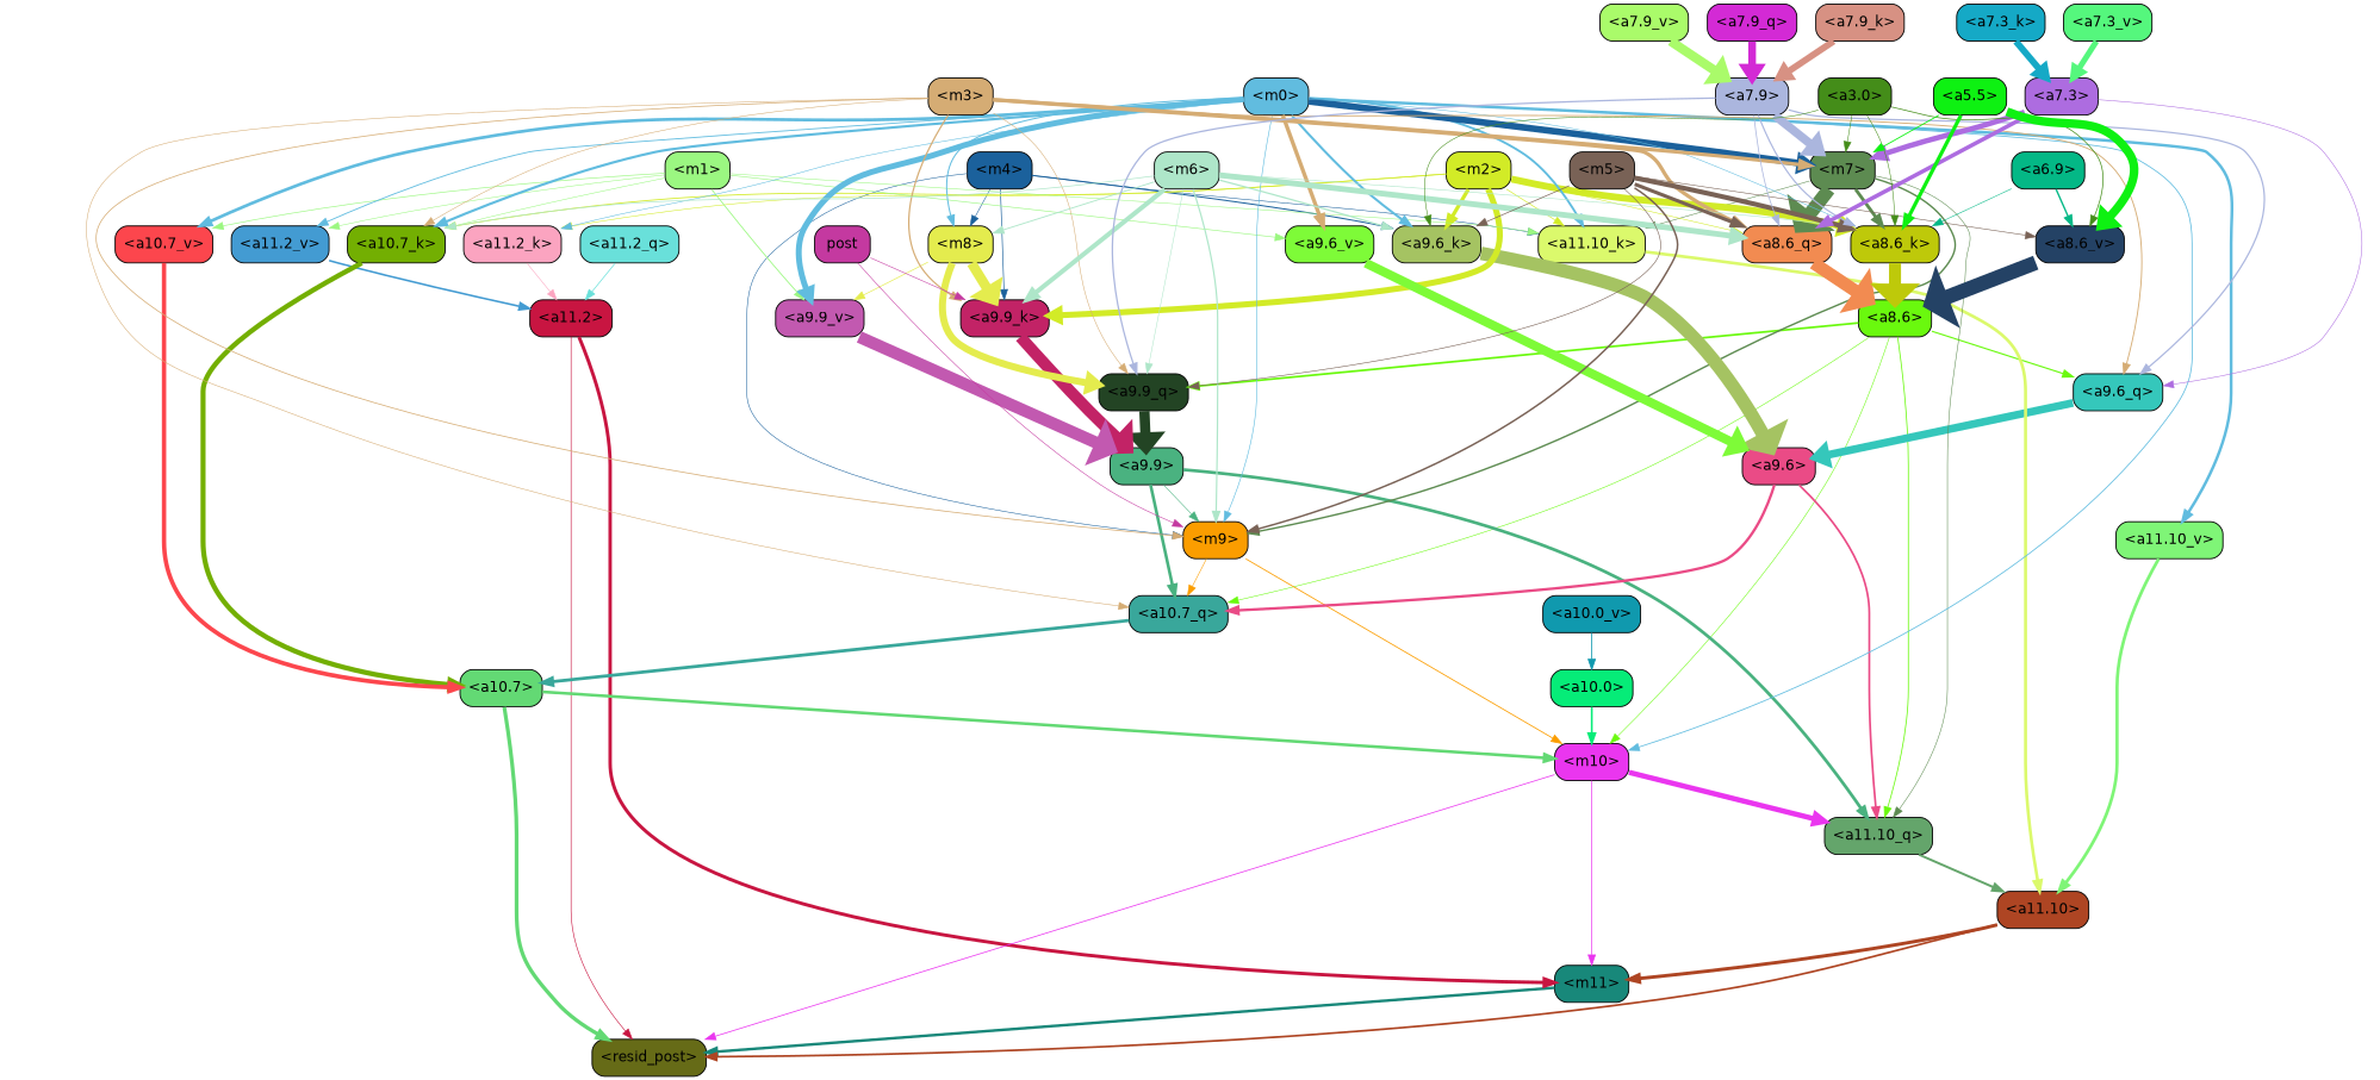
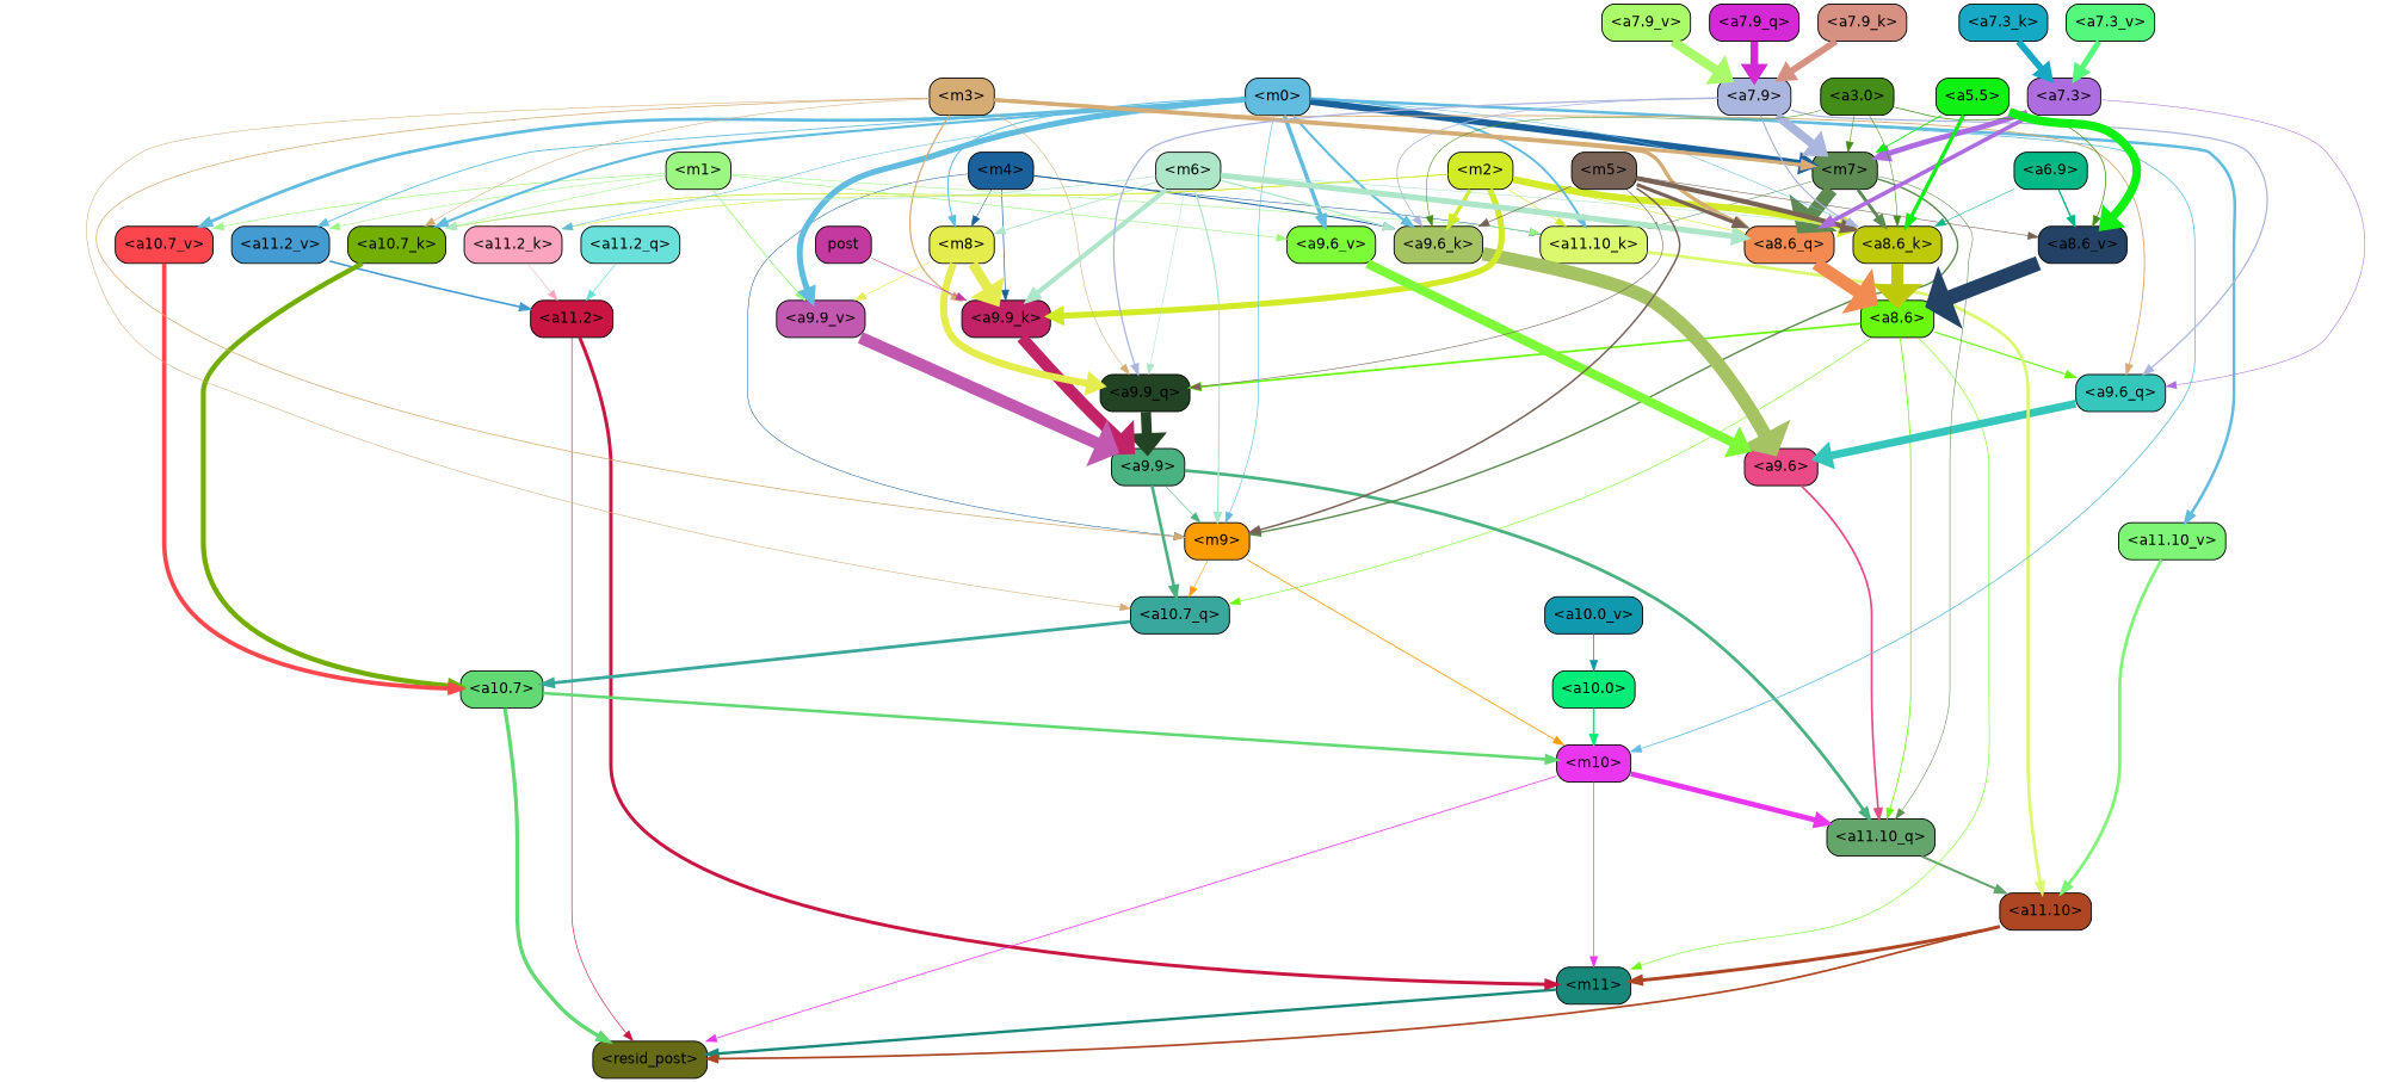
  strict digraph {
    splines=true
    node [color=black fontname=Helvetica shape=box style="filled, rounded"]
    edge [color="#61bcdf" penwidth=0.6]
    "<m11>" [fillcolor="#18887a"]
    "<resid_post>" [fillcolor="#666b17"]
    "<a11.10>" [fillcolor="#ae4523"]
    "<a11.2>" [fillcolor="#c81541"]
    "<m10>" [fillcolor="#ea36ef"]
    "<a11.10_q>" [fillcolor="#64a56b"]
    "<a10.7>" [fillcolor="#63d974"]
    "<a8.6>" [fillcolor="#6af90e"]
    "<a10.7_q>" [fillcolor="#39a79b"]
    "<a9.9_q>" [fillcolor="#234424"]
    "<a9.6_q>" [fillcolor="#35c7bb"]
    "<m9>" [fillcolor="#fb9d00"]
    "<a9.9>" [fillcolor="#4ab280"]
    "<a9.6>" [fillcolor="#ea4b86"]
    "<a11.2_q>" [fillcolor="#69e0da"]
    "<a11.10_k>" [fillcolor="#dbf96c"]
    "<a11.2_k>" [fillcolor="#fba4c0"]
    "<a11.10_v>" [fillcolor="#7ff577"]
    "<a11.2_v>" [fillcolor="#439bd2"]
    "<m7>" [fillcolor="#5d8b51"]
    "<a8.6_q>" [fillcolor="#f28b51"]
    "<a8.6_k>" [fillcolor="#bec90a"]
    "<m4>" [fillcolor="#1b619c"]
    "<a9.9_k>" [fillcolor="#c22366"]
    "<a9.6_k>" [fillcolor="#a5c362"]
    "<m8>" [fillcolor="#e4ec4e"]
    "<a9.9_v>" [fillcolor="#c259b0"]
    "<m2>" [fillcolor="#d2eb27"]
    "<a10.7_k>" [fillcolor="#73af02"]
    "<m1>" [fillcolor="#9bf781"]
    "<a10.7_v>" [fillcolor="#fc464d"]
    "<a9.6_v>" [fillcolor="#7efb38"]
    "<m0>" [fillcolor="#61bcdf"]
    "<a10.0>" [fillcolor="#06ec78"]
    "<a10.0_v>" [fillcolor="#1099ae"]
    "<m3>" [fillcolor="#d5ac74"]
    "<m6>" [fillcolor="#aee6c9"]
    "<m5>" [fillcolor="#796256"]
    "<a8.6_v>" [fillcolor="#244265"]
    n40 [fillcolor="#c439a0" label=post]
    "<a7.9>" [fillcolor="#abb6de"]
    "<a7.3>" [fillcolor="#ad6ce0"]
    "<a3.0>" [fillcolor="#448d19"]
    "<a6.9>" [fillcolor="#04b886"]
    "<a5.5>" [fillcolor="#0ef112"]
    "<a7.9_q>" [fillcolor="#d32ad5"]
    "<a7.9_k>" [fillcolor="#d79183"]
    "<a7.3_k>" [fillcolor="#15a9c6"]
    "<a7.9_v>" [fillcolor="#aafb6a"]
    "<a7.3_v>" [fillcolor="#55f77d"]
    "<m11>" -> "<resid_post>" [color="#18887a" penwidth=2.702841281890869]
    "<a11.10>" -> "<m11>" [color="#ae4523" penwidth=3.3565988540649414]
    "<a11.10>" -> "<resid_post>" [color="#ae4523" penwidth=1.9347846508026123]
    "<a11.2>" -> "<m11>" [color="#c81541" penwidth=3.357710838317871]
    "<a11.2>" -> "<resid_post>" [color="#c81541" penwidth=0.6756799221038818]
    "<m10>" -> "<m11>" [color="#ea36ef" penwidth=0.7995781898498535]
    "<m10>" -> "<resid_post>" [color="#ea36ef" penwidth=0.84842848777771]
    "<m10>" -> "<a11.10_q>" [color="#ea36ef" penwidth=5.131217956542969]
    "<a11.10_q>" -> "<a11.10>" [color="#64a56b" penwidth=2.230653762817383]
    "<a10.7>" -> "<resid_post>" [color="#63d974" penwidth=3.701959013938904]
    "<a10.7>" -> "<m10>" [color="#63d974" penwidth=2.9233598709106445]
-   "<a8.6>" -> "<m10>" [color="#6af90e"]
+   "<a8.6>" -> "<m11>" [color="#6af90e"]
    "<a8.6>" -> "<a11.10_q>" [color="#6af90e" penwidth=0.8920164108276367]
    "<a8.6>" -> "<a10.7_q>" [color="#6af90e"]
    "<a8.6>" -> "<a9.9_q>" [color="#6af90e" penwidth=1.9669651985168457]
    "<a8.6>" -> "<a9.6_q>" [color="#6af90e" penwidth=1.2784099578857422]
    "<a10.7_q>" -> "<a10.7>" [color="#39a79b" penwidth=3.1667375564575195]
    "<a9.9_q>" -> "<a9.9>" [color="#234424" penwidth=9.939762115478516]
    "<a9.6_q>" -> "<a9.6>" [color="#35c7bb" penwidth=7.661715507507324]
    "<m9>" -> "<m10>" [color="#fb9d00" penwidth=0.8976783752441406]
    "<m9>" -> "<a10.7_q>" [color="#fb9d00"]
    "<a9.9>" -> "<a11.10_q>" [color="#4ab280" penwidth=3.086172103881836]
    "<a9.9>" -> "<a10.7_q>" [color="#4ab280" penwidth=2.9829912185668945]
    "<a9.9>" -> "<m9>" [color="#4ab280"]
    "<a9.6>" -> "<a11.10_q>" [color="#ea4b86" penwidth=1.9188203811645508]
-   "<a9.6>" -> "<a10.7_q>" [color="#ea4b86" penwidth=2.6223926544189453]
    "<a11.2_q>" -> "<a11.2>" [color="#69e0da" penwidth=0.7805061340332031]
    "<a11.10_k>" -> "<a11.10>" [color="#dbf96c" penwidth=3.010073661804199]
    "<a11.2_k>" -> "<a11.2>" [color="#fba4c0"]
    "<a11.10_v>" -> "<a11.10>" [color="#7ff577" penwidth=3.0961761474609375]
    "<a11.2_v>" -> "<a11.2>" [color="#439bd2" penwidth=1.7951231002807617]
    "<m7>" -> "<a11.10_q>" [color="#5d8b51"]
    "<m7>" -> "<m9>" [color="#5d8b51" penwidth=1.602376937866211]
    "<m7>" -> "<a11.10_k>" [color="#5d8b51"]
    "<m7>" -> "<a8.6_q>" [color="#5d8b51" penwidth=13.241378784179688]
    "<m7>" -> "<a8.6_k>" [color="#5d8b51" penwidth=3.1968326568603516]
    "<a8.6_q>" -> "<a8.6>" [color="#f28b51" penwidth=12.358373165130615]
    "<a8.6_k>" -> "<a8.6>" [color="#bec90a" penwidth=11.655789375305176]
    "<m4>" -> "<m9>" [color="#1b619c"]
    "<m4>" -> "<a11.10_k>" [color="#1b619c"]
    "<m4>" -> "<a9.9_k>" [color="#1b619c" penwidth=0.7440586090087891]
    "<m4>" -> "<a9.6_k>" [color="#1b619c" penwidth=1.1381549835205078]
    "<m4>" -> "<m8>" [color="#1b619c"]
    "<a9.9_k>" -> "<a9.9>" [color="#c22366" penwidth=11.399191856384277]
    "<a9.6_k>" -> "<a9.6>" [color="#a5c362" penwidth=13.081165313720703]
    "<m8>" -> "<a9.9_q>" [color="#e4ec4e" penwidth=6.900845050811768]
    "<m8>" -> "<a9.9_k>" [color="#e4ec4e" penwidth=9.720273971557617]
    "<m8>" -> "<a9.9_v>" [color="#e4ec4e" penwidth=0.7325820922851562]
    "<a9.9_v>" -> "<a9.9>" [color="#c259b0" penwidth=11.790493965148926]
    "<m2>" -> "<a11.10_k>" [color="#d2eb27" penwidth=0.7053709030151367]
    "<m2>" -> "<a11.2_k>" [color="#d2eb27"]
    "<m2>" -> "<a8.6_q>" [color="#d2eb27"]
    "<m2>" -> "<a8.6_k>" [color="#d2eb27" penwidth=6.741854667663574]
    "<m2>" -> "<a9.9_k>" [color="#d2eb27" penwidth=5.899354457855225]
    "<m2>" -> "<a9.6_k>" [color="#d2eb27" penwidth=3.641721725463867]
    "<m2>" -> "<a10.7_k>" [color="#d2eb27" penwidth=0.9458351135253906]
    "<a10.7_k>" -> "<a10.7>" [color="#73af02" penwidth=4.86921501159668]
    "<m1>" -> "<a11.10_k>" [color="#9bf781"]
    "<m1>" -> "<a11.2_v>" [color="#9bf781"]
    "<m1>" -> "<a9.9_v>" [color="#9bf781" penwidth=0.9372577667236328]
    "<m1>" -> "<a10.7_k>" [color="#9bf781"]
    "<m1>" -> "<a10.7_v>" [color="#9bf781" penwidth=0.7276821136474609]
    "<m1>" -> "<a9.6_v>" [color="#9bf781" penwidth=0.6895580291748047]
    "<a10.7_v>" -> "<a10.7>" [color="#fc464d" penwidth=4.189113616943359]
    "<a9.6_v>" -> "<a9.6>" [color="#7efb38" penwidth=8.907938003540039]
    "<m0>" -> "<m10>" [penwidth=0.9029474258422852]
    "<m0>" -> "<m9>" [penwidth=0.6837482452392578]
    "<m0>" -> "<a11.10_k>" [penwidth=2.144052505493164]
    "<m0>" -> "<a11.2_k>" [penwidth=0.6134786605834961]
    "<m0>" -> "<a11.10_v>" [penwidth=2.813839912414551]
    "<m0>" -> "<a11.2_v>" [penwidth=0.9900531768798828]
    "<m0>" -> "<m7>" [color="#1b619c" penwidth=6.471525192260742]
    "<m0>" -> "<a8.6_k>"
    "<m0>" -> "<a9.6_k>" [penwidth=2.3033218383789062]
    "<m0>" -> "<m8>" [penwidth=1.1439266204833984]
    "<m0>" -> "<a9.9_v>" [penwidth=5.749459266662598]
    "<m0>" -> "<a10.7_k>" [penwidth=2.4311294555664062]
    "<m0>" -> "<a10.7_v>" [penwidth=3.061185836791992]
-   "<m0>" -> "<a9.6_v>" [color="#d5ac74" penwidth=3.8124656677246094]
+   "<m0>" -> "<a9.6_v>" [penwidth=3.8124656677246094]
    "<a10.0>" -> "<m10>" [color="#06ec78" penwidth=1.7953290939331055]
    "<a10.0_v>" -> "<a10.0>" [color="#1099ae" penwidth=0.9297943115234375]
    "<m3>" -> "<a10.7_q>" [color="#d5ac74"]
    "<m3>" -> "<a9.9_q>" [color="#d5ac74"]
    "<m3>" -> "<a9.6_q>" [color="#d5ac74" penwidth=1.023146629333496]
    "<m3>" -> "<m9>" [color="#d5ac74" penwidth=0.8340511322021484]
    "<m3>" -> "<m7>" [color="#d5ac74" penwidth=3.516108512878418]
    "<m3>" -> "<a8.6_q>" [color="#d5ac74" penwidth=3.662356376647949]
    "<m3>" -> "<a9.9_k>" [color="#d5ac74" penwidth=1.3686113357543945]
    "<m3>" -> "<a10.7_k>" [color="#d5ac74"]
    "<m6>" -> "<a9.9_q>" [color="#aee6c9"]
    "<m6>" -> "<m9>" [color="#aee6c9" penwidth=1.3627052307128906]
    "<m6>" -> "<a8.6_q>" [color="#aee6c9" penwidth=5.633528709411621]
    "<m6>" -> "<a8.6_k>" [color="#aee6c9" penwidth=0.6571521759033203]
    "<m6>" -> "<a9.9_k>" [color="#aee6c9" penwidth=4.531258583068848]
    "<m6>" -> "<a9.6_k>" [color="#aee6c9" penwidth=1.4181280136108398]
    "<m6>" -> "<m8>" [color="#aee6c9" penwidth=1.0155630111694336]
    "<m6>" -> "<a10.7_k>" [color="#aee6c9" penwidth=0.7860317230224609]
    "<m5>" -> "<a9.9_q>" [color="#796256" penwidth=0.6613569259643555]
    "<m5>" -> "<m9>" [color="#796256" penwidth=1.681243896484375]
    "<m5>" -> "<a8.6_q>" [color="#796256" penwidth=3.4897823333740234]
    "<m5>" -> "<a8.6_k>" [color="#796256" penwidth=4.6982269287109375]
    "<m5>" -> "<a9.6_k>" [color="#796256" penwidth=0.758631706237793]
    "<m5>" -> "<a8.6_v>" [color="#796256" penwidth=0.6290683746337891]
    "<a8.6_v>" -> "<a8.6>" [color="#244265" penwidth=14.296124935150146]
-   n40 -> "<m9>" [color="#c439a0"]
    n40 -> "<a9.9_k>" [color="#c439a0"]
    "<a7.9>" -> "<a9.9_q>" [color="#abb6de" penwidth=1.4397644996643066]
    "<a7.9>" -> "<a9.6_q>" [color="#abb6de" penwidth=1.3931035995483398]
    "<a7.9>" -> "<m7>" [color="#abb6de" penwidth=8.380303382873535]
-   "<a7.9>" -> "<a8.6_q>" [color="#abb6de" penwidth=0.8684206008911133]
+   "<a7.9>" -> "<a9.6_k>" [color="#abb6de" penwidth=0.8684206008911133]
    "<a7.9>" -> "<a8.6_k>" [color="#abb6de" penwidth=1.3346061706542969]
    "<a7.3>" -> "<a9.6_q>" [color="#ad6ce0"]
    "<a7.3>" -> "<m7>" [color="#ad6ce0" penwidth=5.218400001525879]
    "<a7.3>" -> "<a8.6_q>" [color="#ad6ce0" penwidth=3.9724788665771484]
    "<a3.0>" -> "<m7>" [color="#448d19"]
    "<a3.0>" -> "<a8.6_k>" [color="#448d19"]
    "<a3.0>" -> "<a9.6_k>" [color="#448d19"]
    "<a3.0>" -> "<a8.6_v>" [color="#448d19" penwidth=0.8148288726806641]
    "<a6.9>" -> "<a8.6_k>" [color="#04b886"]
    "<a6.9>" -> "<a8.6_v>" [color="#04b886" penwidth=1.563425064086914]
    "<a5.5>" -> "<m7>" [color="#0ef112" penwidth=0.94769287109375]
    "<a5.5>" -> "<a8.6_k>" [color="#0ef112" penwidth=3.608060836791992]
    "<a5.5>" -> "<a8.6_v>" [color="#0ef112" penwidth=8.398509979248047]
    "<a7.9_q>" -> "<a7.9>" [color="#d32ad5" penwidth=7.43217658996582]
    "<a7.9_k>" -> "<a7.9>" [color="#d79183" penwidth=6.416324615478516]
    "<a7.3_k>" -> "<a7.3>" [color="#15a9c6" penwidth=6.420154571533203]
    "<a7.9_v>" -> "<a7.9>" [color="#aafb6a" penwidth=9.050997257232666]
    "<a7.3_v>" -> "<a7.3>" [color="#55f77d" penwidth=5.585755348205566]
  }
